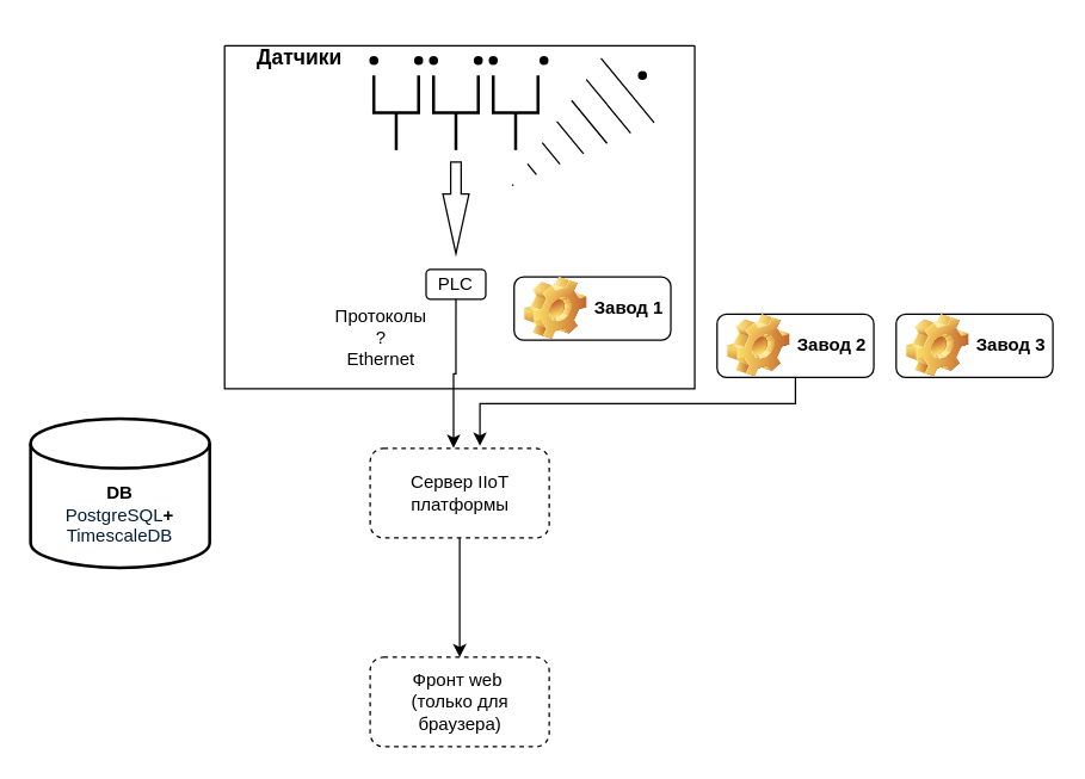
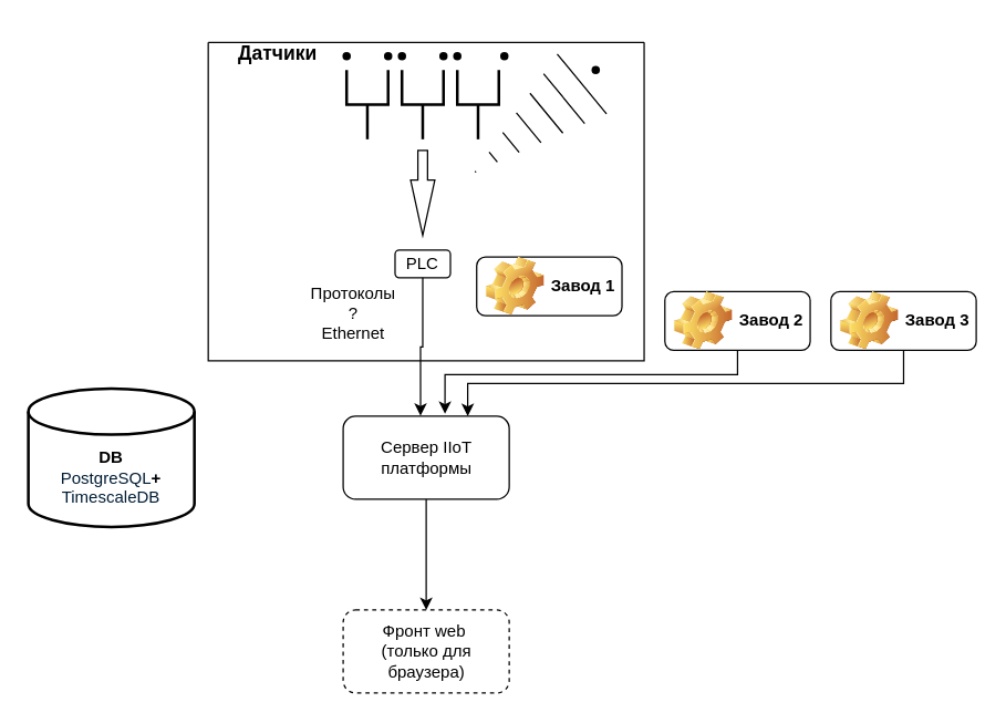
  <mxCell id="0" />
  <mxCell id="1" parent="0" />
  <mxCell id="2" value="&lt;div&gt;&lt;br&gt;&lt;/div&gt;&lt;div&gt;&lt;br&gt;&lt;/div&gt;&lt;div&gt;&lt;br&gt;&lt;/div&gt;DB&lt;br&gt;&lt;div&gt;&lt;span style=&quot;background-color: rgb(255, 255, 255); color: rgb(0, 29, 53); font-family: &amp;quot;Google Sans&amp;quot;, Arial, sans-serif; font-weight: 400; text-align: start;&quot;&gt;&lt;font&gt;PostgreSQL&lt;/font&gt;&lt;/span&gt;+&lt;/div&gt;&lt;div&gt;&lt;span style=&quot;color: rgb(0, 29, 53); font-family: &amp;quot;Google Sans&amp;quot;, Arial, sans-serif; font-weight: 500; text-align: start; background-color: rgb(255, 255, 255);&quot;&gt;&lt;font&gt;TimescaleDB&lt;/font&gt;&lt;/span&gt;&lt;br&gt;&lt;br&gt;&lt;/div&gt;" style="strokeWidth=2;html=1;shape=mxgraph.flowchart.database;whiteSpace=wrap;fontStyle=1" vertex="1" parent="1"><mxGeometry x="20" y="280" width="120" height="100" as="geometry" /></mxCell>
  <mxCell id="3" value="PLC" style="rounded=1;whiteSpace=wrap;html=1;" vertex="1" parent="1"><mxGeometry x="285.01" y="180" width="40" height="20" as="geometry" /></mxCell>
  <mxCell id="4" value="" style="html=1;shadow=0;dashed=0;align=center;verticalAlign=middle;shape=mxgraph.arrows2.arrow;dy=0.6;dx=40;notch=0;rotation=90;" vertex="1" parent="1"><mxGeometry x="274.38" y="130" width="61.25" height="17.5" as="geometry" /></mxCell>
  <mxCell id="5" value="" style="strokeWidth=2;html=1;shape=mxgraph.flowchart.annotation_2;align=left;labelPosition=right;pointerEvents=1;rotation=-90;" vertex="1" parent="1"><mxGeometry x="240" y="60" width="50" height="30" as="geometry" /></mxCell>
  <mxCell id="6" value="" style="strokeWidth=2;html=1;shape=mxgraph.flowchart.annotation_2;align=left;labelPosition=right;pointerEvents=1;rotation=-90;" vertex="1" parent="1"><mxGeometry x="280" y="60" width="50" height="30" as="geometry" /></mxCell>
  <mxCell id="7" value="" style="strokeWidth=2;html=1;shape=mxgraph.flowchart.annotation_2;align=left;labelPosition=right;pointerEvents=1;rotation=-90;" vertex="1" parent="1"><mxGeometry x="320" y="60" width="50" height="30" as="geometry" /></mxCell>
  <mxCell id="8" value="" style="shape=mxgraph.arrows2.wedgeArrowDashed2;html=1;bendable=0;startWidth=28;stepSize=15;rounded=0;" edge="1" parent="1"><mxGeometry width="100" height="100" relative="1" as="geometry"><mxPoint x="420" y="60" as="sourcePoint" /><mxPoint x="343.137" y="123.431" as="targetPoint" /></mxGeometry></mxCell>
  <mxCell id="9" value="" style="swimlane;startSize=0;" vertex="1" parent="1"><mxGeometry x="150" y="30" width="315.01" height="230" as="geometry" /></mxCell>
  <mxCell id="10" value="&lt;div&gt;Протоколы ?&lt;/div&gt;Ethernet" style="text;html=1;align=center;verticalAlign=middle;whiteSpace=wrap;rounded=0;" vertex="1" parent="9"><mxGeometry x="75.01" y="170" width="60" height="52.5" as="geometry" /></mxCell>
  <mxCell id="11" value="Завод 1" style="label;whiteSpace=wrap;html=1;image=img/clipart/Gear_128x128.png" vertex="1" parent="9"><mxGeometry x="194" y="155" width="104.99" height="42.5" as="geometry" /></mxCell>
  <mxCell id="12" value="&lt;font style=&quot;font-size: 14px;&quot;&gt;Датчики&lt;/font&gt;" style="text;strokeColor=none;fillColor=none;html=1;fontSize=24;fontStyle=1;verticalAlign=middle;align=center;" vertex="1" parent="9"><mxGeometry y="-10" width="100" height="30" as="geometry" /></mxCell>
  <mxCell id="13" value="" style="shape=waypoint;sketch=0;fillStyle=solid;size=6;pointerEvents=1;points=[];fillColor=none;resizable=0;rotatable=0;perimeter=centerPerimeter;snapToPoint=1;" vertex="1" parent="9"><mxGeometry x="90" width="20" height="20" as="geometry" /></mxCell>
  <mxCell id="14" value="" style="shape=waypoint;sketch=0;fillStyle=solid;size=6;pointerEvents=1;points=[];fillColor=none;resizable=0;rotatable=0;perimeter=centerPerimeter;snapToPoint=1;" vertex="1" parent="9"><mxGeometry x="120" width="20" height="20" as="geometry" /></mxCell>
  <mxCell id="15" value="" style="shape=waypoint;sketch=0;fillStyle=solid;size=6;pointerEvents=1;points=[];fillColor=none;resizable=0;rotatable=0;perimeter=centerPerimeter;snapToPoint=1;" vertex="1" parent="9"><mxGeometry x="130" width="20" height="20" as="geometry" /></mxCell>
  <mxCell id="16" value="" style="shape=waypoint;sketch=0;fillStyle=solid;size=6;pointerEvents=1;points=[];fillColor=none;resizable=0;rotatable=0;perimeter=centerPerimeter;snapToPoint=1;" vertex="1" parent="9"><mxGeometry x="160" width="20" height="20" as="geometry" /></mxCell>
  <mxCell id="17" value="" style="shape=waypoint;sketch=0;fillStyle=solid;size=6;pointerEvents=1;points=[];fillColor=none;resizable=0;rotatable=0;perimeter=centerPerimeter;snapToPoint=1;" vertex="1" parent="9"><mxGeometry x="170" width="20" height="20" as="geometry" /></mxCell>
  <mxCell id="18" value="" style="shape=waypoint;sketch=0;fillStyle=solid;size=6;pointerEvents=1;points=[];fillColor=none;resizable=0;rotatable=0;perimeter=centerPerimeter;snapToPoint=1;" vertex="1" parent="9"><mxGeometry x="204" width="20" height="20" as="geometry" /></mxCell>
  <mxCell id="19" value="" style="shape=waypoint;sketch=0;fillStyle=solid;size=6;pointerEvents=1;points=[];fillColor=none;resizable=0;rotatable=0;perimeter=centerPerimeter;snapToPoint=1;" vertex="1" parent="9"><mxGeometry x="270" y="10" width="20" height="20" as="geometry" /></mxCell>
  <mxCell id="20" style="edgeStyle=orthogonalEdgeStyle;rounded=0;orthogonalLoop=1;jettySize=auto;html=1;exitX=0.5;exitY=1;exitDx=0;exitDy=0;entryX=0.613;entryY=-0.029;entryDx=0;entryDy=0;entryPerimeter=0;" edge="1" parent="1" source="21" target="25"><mxGeometry relative="1" as="geometry"><mxPoint x="320" y="280" as="targetPoint" /><Array as="points"><mxPoint x="533" y="270" /><mxPoint x="321" y="270" /></Array></mxGeometry></mxCell>
  <mxCell id="21" value="Завод 2" style="label;whiteSpace=wrap;html=1;image=img/clipart/Gear_128x128.png" vertex="1" parent="1"><mxGeometry x="480" y="210" width="104.99" height="42.5" as="geometry" /></mxCell>
+ <mxCell id="22" style="edgeStyle=orthogonalEdgeStyle;rounded=0;orthogonalLoop=1;jettySize=auto;html=1;exitX=0.5;exitY=1;exitDx=0;exitDy=0;entryX=0.75;entryY=0;entryDx=0;entryDy=0;" edge="1" parent="1" source="23" target="25"><mxGeometry relative="1" as="geometry" /></mxCell>
  <mxCell id="23" value="Завод 3" style="label;whiteSpace=wrap;html=1;image=img/clipart/Gear_128x128.png" vertex="1" parent="1"><mxGeometry x="600" y="210" width="104.99" height="42.5" as="geometry" /></mxCell>
  <mxCell id="24" style="edgeStyle=orthogonalEdgeStyle;rounded=0;orthogonalLoop=1;jettySize=auto;html=1;exitX=0.5;exitY=1;exitDx=0;exitDy=0;entryX=0.5;entryY=0;entryDx=0;entryDy=0;" edge="1" parent="1" source="25" target="27"><mxGeometry relative="1" as="geometry" /></mxCell>
- <mxCell id="25" value="Сервер IIoT платформы" style="rounded=1;whiteSpace=wrap;html=1;dashed=1;" vertex="1" parent="1"><mxGeometry x="247.51" y="300" width="120" height="60" as="geometry" /></mxCell>
+ <mxCell id="25" value="Сервер IIoT платформы" style="rounded=1;whiteSpace=wrap;html=1;" vertex="1" parent="1"><mxGeometry x="247.51" y="300" width="120" height="60" as="geometry" /></mxCell>
  <mxCell id="26" style="edgeStyle=orthogonalEdgeStyle;rounded=0;orthogonalLoop=1;jettySize=auto;html=1;exitX=0.5;exitY=1;exitDx=0;exitDy=0;entryX=0.466;entryY=-0.005;entryDx=0;entryDy=0;entryPerimeter=0;" edge="1" parent="1" source="3" target="25"><mxGeometry relative="1" as="geometry" /></mxCell>
  <mxCell id="27" value="Фронт web&amp;nbsp;&lt;br&gt;(только для браузера)" style="rounded=1;whiteSpace=wrap;html=1;dashed=1;" vertex="1" parent="1"><mxGeometry x="247.51" y="440" width="120" height="60" as="geometry" /></mxCell>
